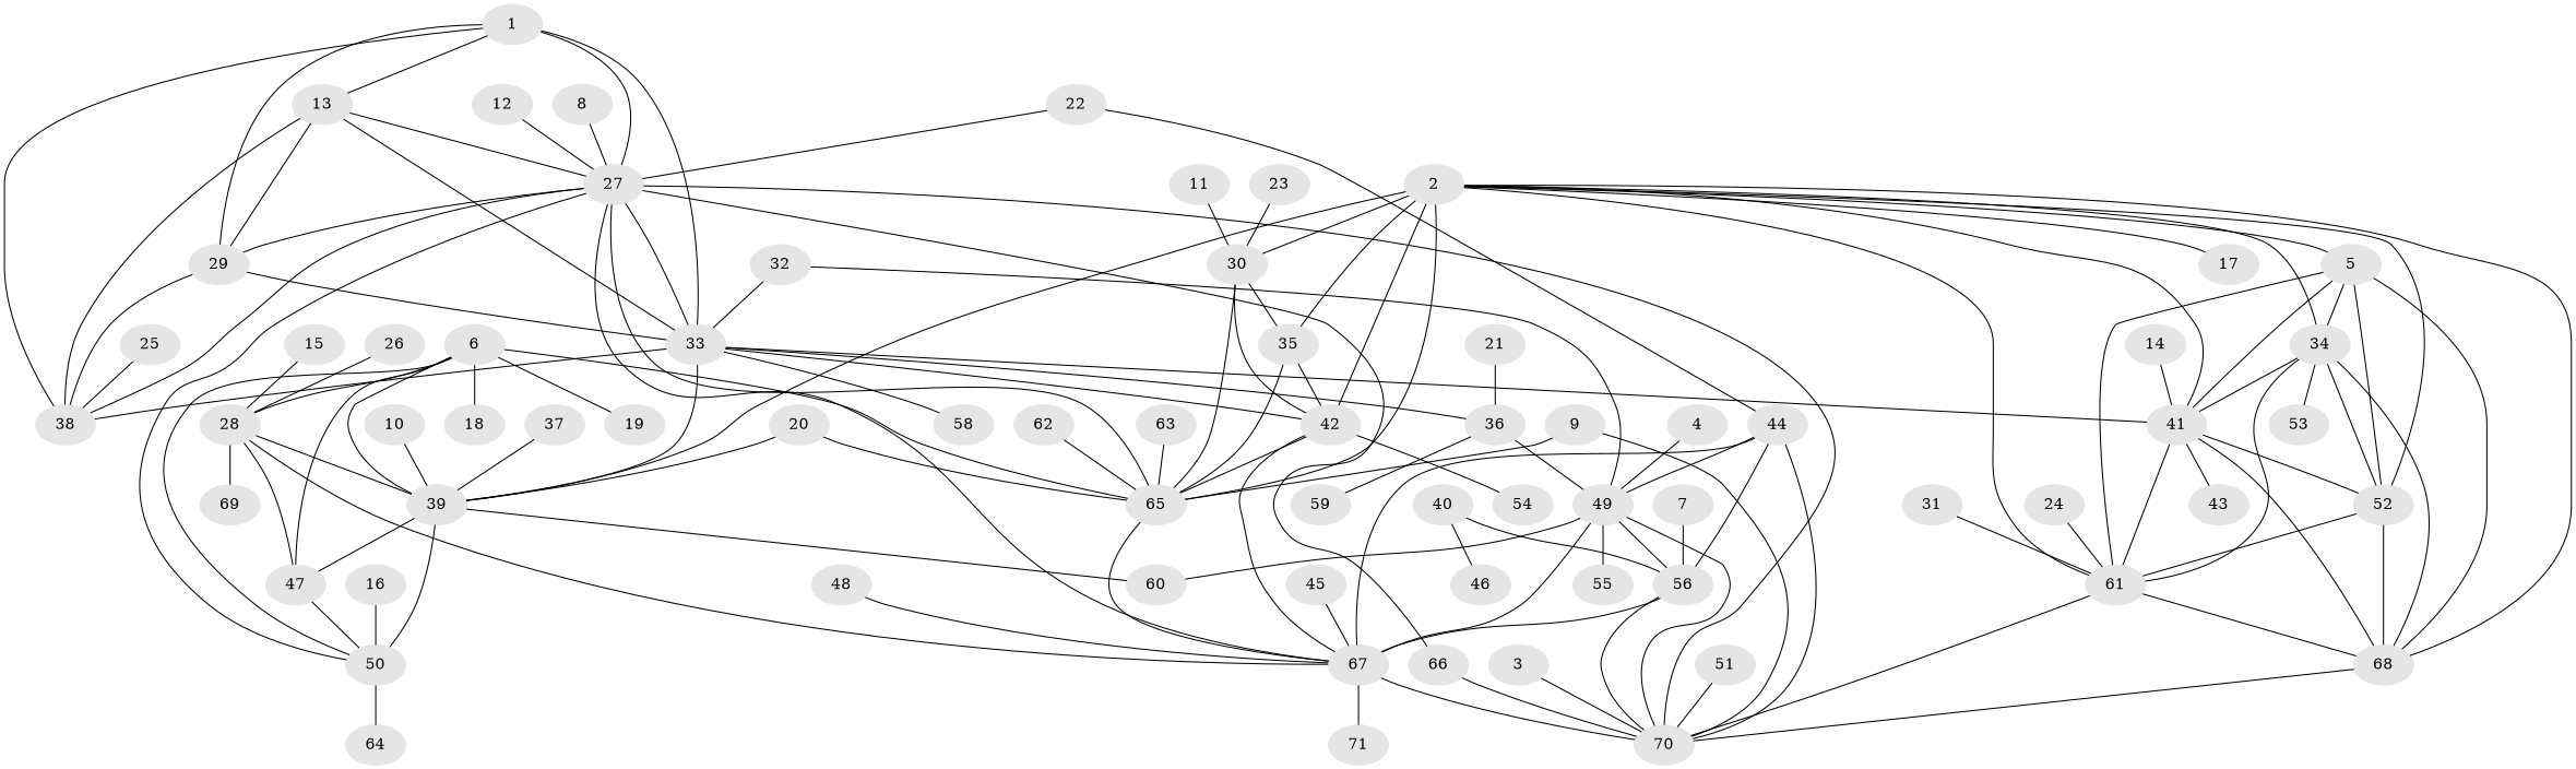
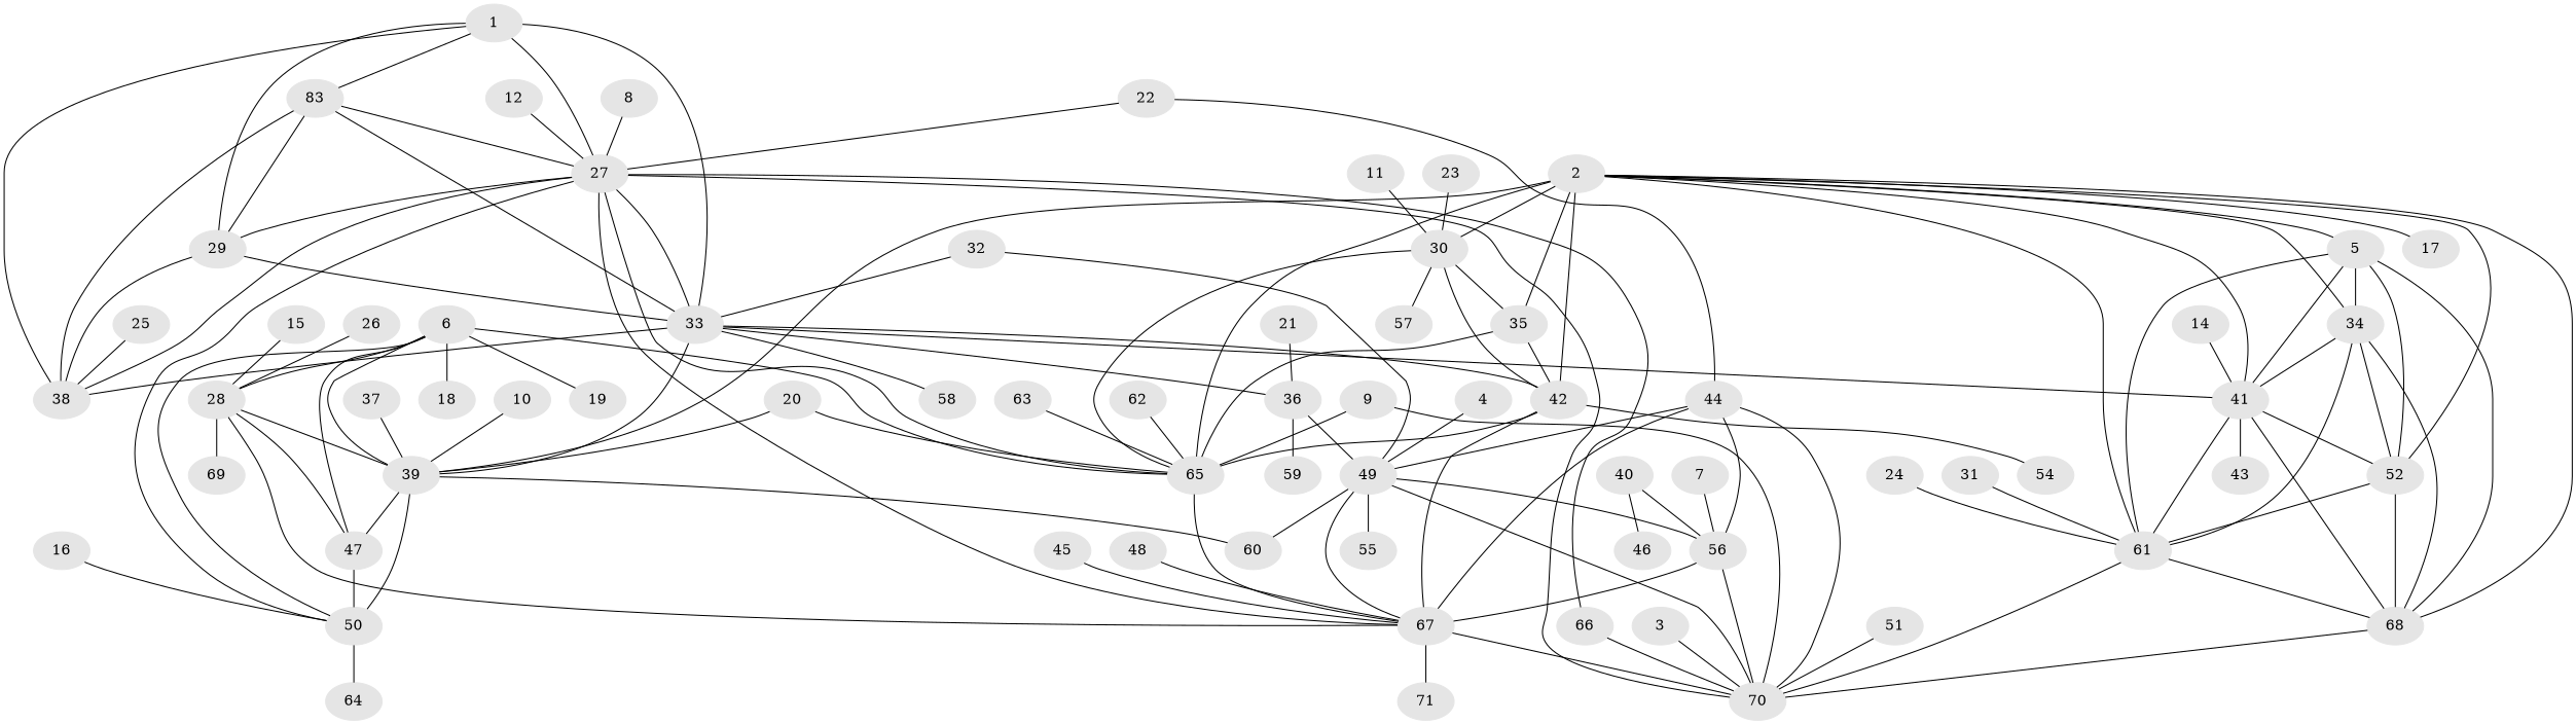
  graph {
    node [color=gray90 style=filled]
    edge [weight=1.0]
    1
-   13
+   13 [label=83]
    27
    29
    33
    38
    65
    70
    50
    66
    67
    39
    41
    42
    36
    58
    2
    5
    17
    30
    34
    35
    52
    61
    68
-   53
+   57
    47
    60
    43
    54
    3
    4
    49
    56
    55
    6
    18
    19
    28
    69
    64
    7
    8
    9
    10
    11
    12
    14
    15
    16
    20
    21
    59
    22
    44
    23
    24
    25
    26
    71
    31
    32
    37
    40
    46
    45
    48
    51
    62
    63
    1 -- 13
    1 -- 27
    1 -- 29
    1 -- 33 [weight=2.0]
    1 -- 38
    13 -- 27
    13 -- 29
    13 -- 33 [weight=2.0]
    13 -- 38
    27 -- 29
    27 -- 33 [weight=2.0]
    27 -- 38
    27 -- 65
    27 -- 70
    27 -- 50
    27 -- 66
    27 -- 67
    29 -- 33 [weight=2.0]
    29 -- 38
    33 -- 38 [weight=2.0]
    33 -- 39
    33 -- 41
    33 -- 42
    33 -- 36
    33 -- 58
    65 -- 67
    50 -- 64
    66 -- 70
    67 -- 70 [weight=2.0]
    67 -- 71
    39 -- 50 [weight=3.0]
    39 -- 47 [weight=3.0]
    39 -- 60
    41 -- 52
    41 -- 61
    41 -- 68
    41 -- 43
    42 -- 65 [weight=2.0]
    42 -- 67 [weight=2.0]
    42 -- 54
    36 -- 49
    36 -- 59
    2 -- 65 [weight=4.0]
    2 -- 39
    2 -- 41
    2 -- 42 [weight=2.0]
    2 -- 5
    2 -- 17
    2 -- 30 [weight=2.0]
    2 -- 34
    2 -- 35 [weight=2.0]
    2 -- 52
    2 -- 61
    2 -- 68
    5 -- 41
    5 -- 34
    5 -- 52
    5 -- 61
    5 -- 68
    30 -- 65 [weight=2.0]
    30 -- 42
    30 -- 35
+   30 -- 57
    34 -- 41
    34 -- 52
    34 -- 61
    34 -- 68
-   34 -- 53
    35 -- 65 [weight=2.0]
    35 -- 42
    52 -- 61
    52 -- 68
    61 -- 70
    61 -- 68
    68 -- 70
    47 -- 50
    3 -- 70
    4 -- 49
    49 -- 70
    49 -- 67 [weight=2.0]
    49 -- 60
    49 -- 56
    49 -- 55
    56 -- 70
    56 -- 67 [weight=2.0]
    6 -- 65
    6 -- 50
    6 -- 39 [weight=3.0]
    6 -- 47
    6 -- 18
    6 -- 19
    6 -- 28
    28 -- 67
    28 -- 39 [weight=3.0]
    28 -- 47
    28 -- 69
    7 -- 56
    8 -- 27
    9 -- 65
    9 -- 70
    10 -- 39
    11 -- 30
    12 -- 27
    14 -- 41
    15 -- 28
    16 -- 50
    20 -- 65
    20 -- 39
    21 -- 36
    22 -- 27
    22 -- 44
    44 -- 70 [weight=2.0]
    44 -- 67 [weight=4.0]
    44 -- 49 [weight=2.0]
    44 -- 56 [weight=2.0]
    23 -- 30
    24 -- 61
    25 -- 38
    26 -- 28
    31 -- 61
    32 -- 33
    32 -- 49
    37 -- 39
    40 -- 56
    40 -- 46
    45 -- 67
    48 -- 67
    51 -- 70
    62 -- 65
    63 -- 65
  }
